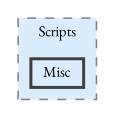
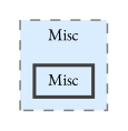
  digraph {
    compound=true
    fontname="EB Garamond"
    n1 [color=grey25 fillcolor="#daedff" fontname="EB Garamond" fontsize=10 height=0.2 label=Misc shape=box style="filled,bold" width=0.4]
    subgraph cluster_1 {
      bgcolor="#daedff"
      fontsize=10
-     label=Scripts
+     label=Misc
      pencolor=grey50
      style="filled,dashed"
      n1
    }
  }
